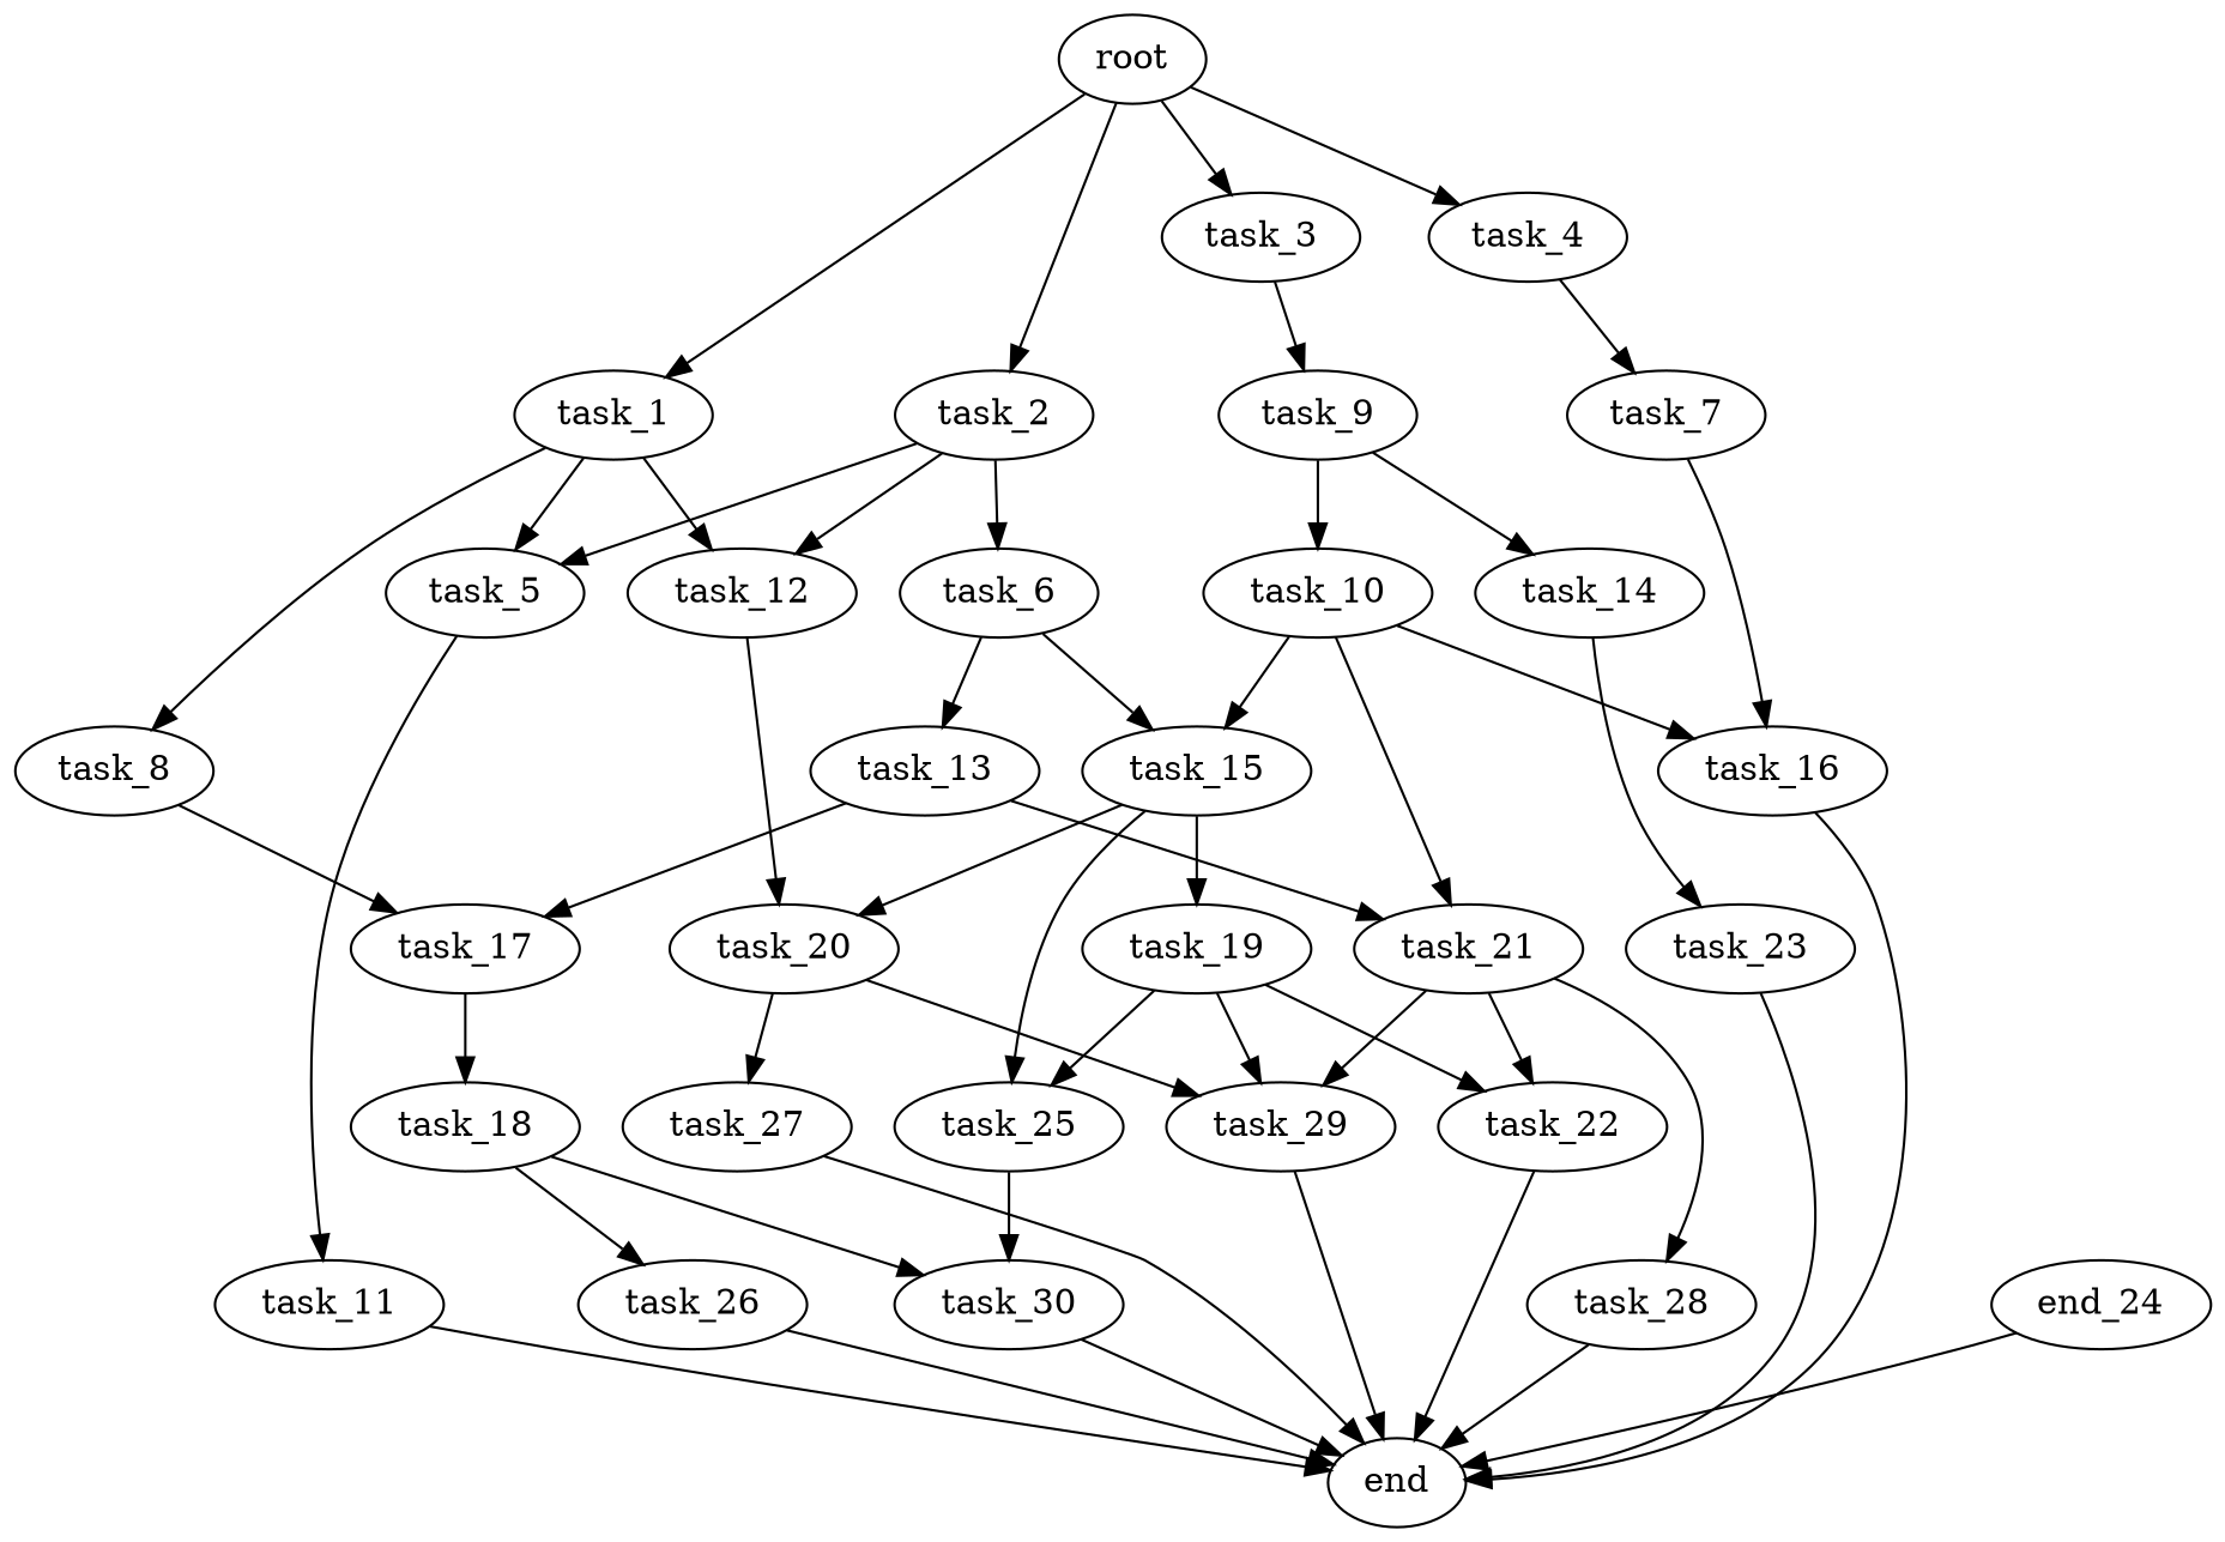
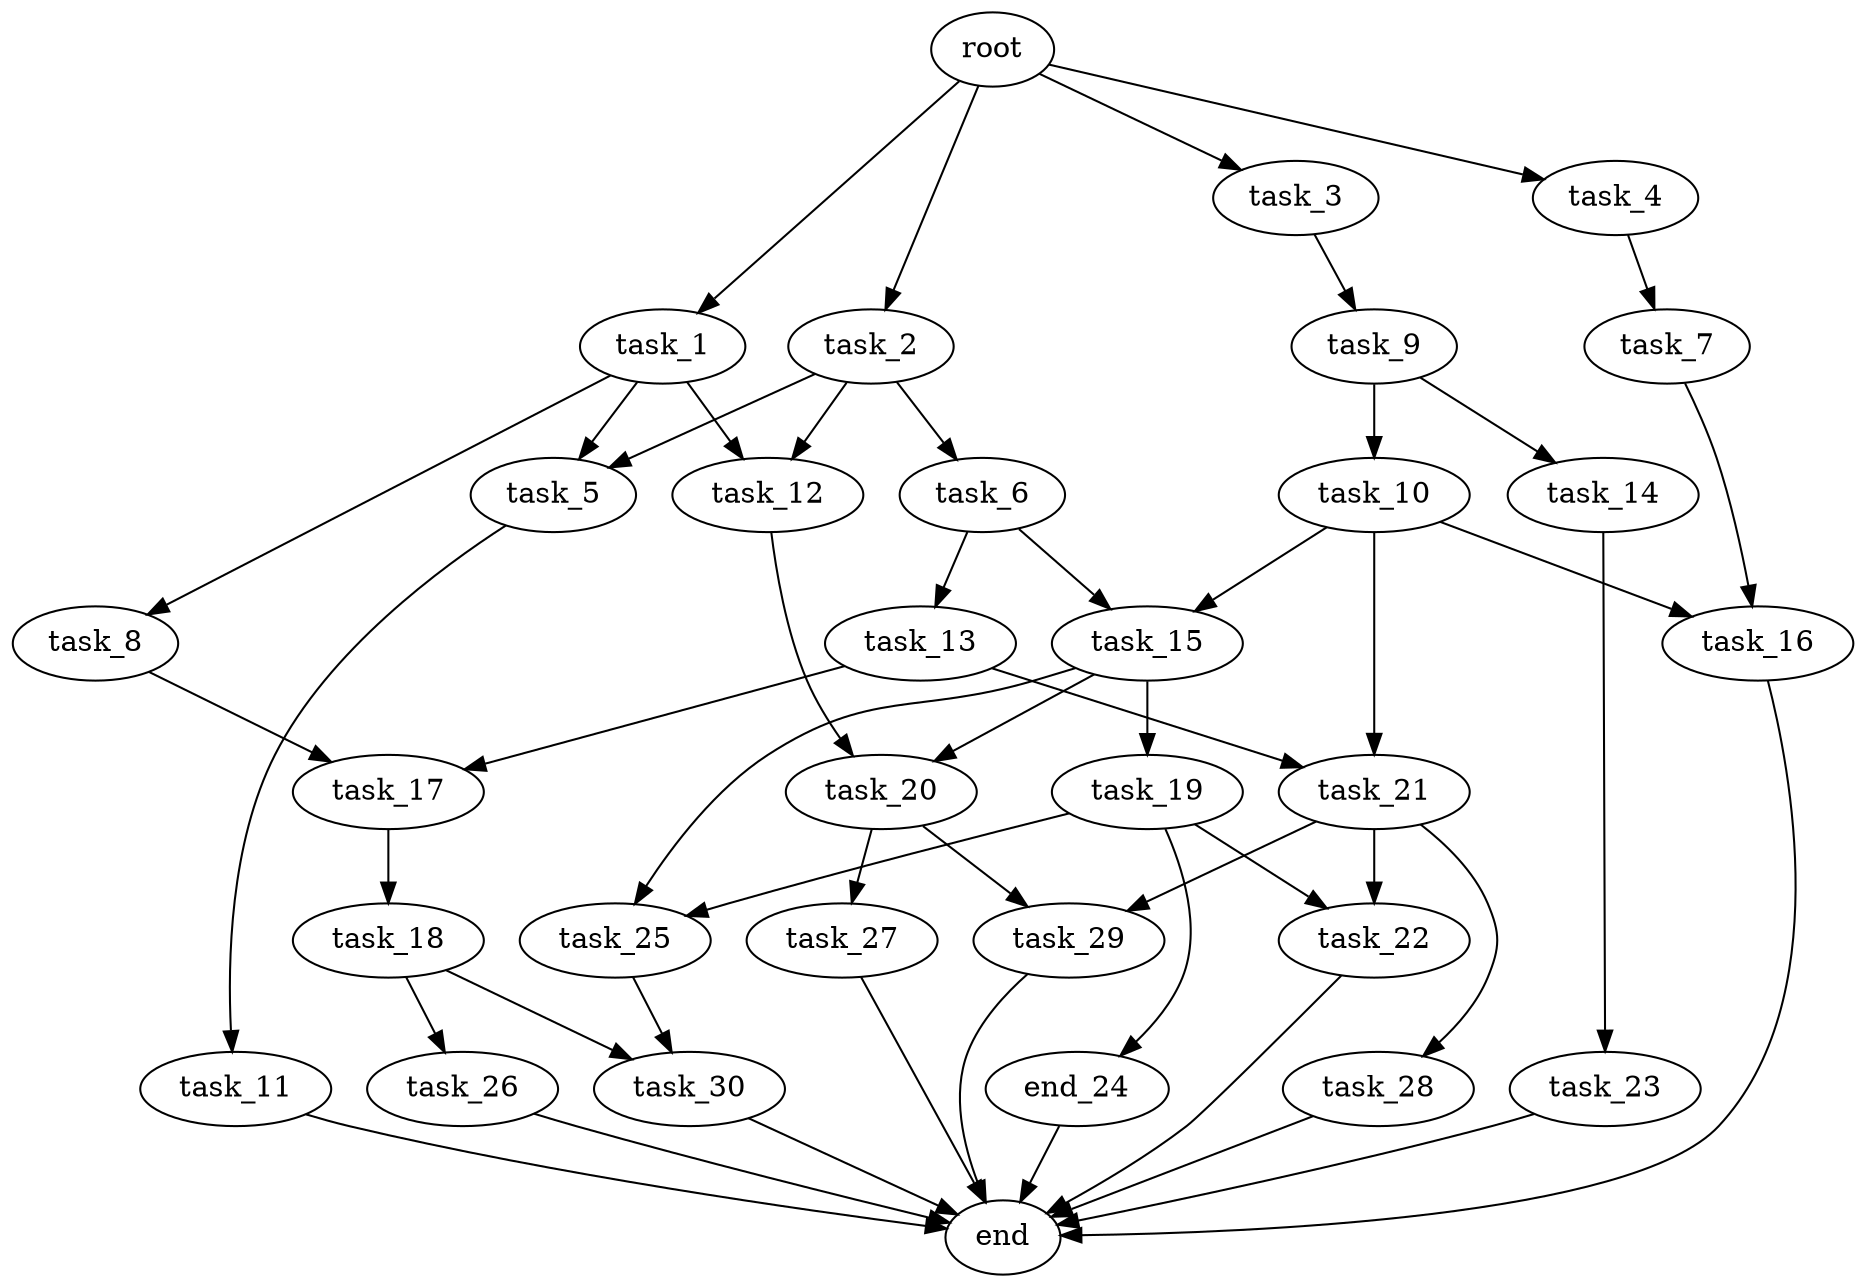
  digraph {
    root
    task_1
    task_2
    task_3
    task_4
    task_5
    task_8
    task_12
    task_6
    task_9
    task_7
    task_11
    task_17
    task_20
    task_13
    task_15
    task_10
    task_14
    task_16
    end
    task_21
    task_19
    task_25
    task_18
    task_23
    task_26
    task_30
    task_22
    task_29
    task_28
    task_27
    n32 [label=end_24]
    root -> task_1
    root -> task_2
    root -> task_3
    root -> task_4
    task_1 -> task_5
    task_1 -> task_8
    task_1 -> task_12
    task_2 -> task_5
    task_2 -> task_12
    task_2 -> task_6
    task_3 -> task_9
    task_4 -> task_7
    task_5 -> task_11
    task_8 -> task_17
    task_12 -> task_20
    task_6 -> task_13
    task_6 -> task_15
    task_9 -> task_10
    task_9 -> task_14
    task_7 -> task_16
    task_11 -> end
    task_17 -> task_18
    task_20 -> task_29
    task_20 -> task_27
    task_13 -> task_17
    task_13 -> task_21
    task_15 -> task_20
    task_15 -> task_19
    task_15 -> task_25
    task_10 -> task_15
    task_10 -> task_16
    task_10 -> task_21
    task_14 -> task_23
    task_16 -> end
    task_21 -> task_22
    task_21 -> task_29
    task_21 -> task_28
    task_19 -> task_25
    task_19 -> task_22
-   task_19 -> task_29
+   task_19 -> n32
    task_25 -> task_30
    task_18 -> task_26
    task_18 -> task_30
    task_23 -> end
    task_26 -> end
    task_30 -> end
    task_22 -> end
    task_29 -> end
    task_28 -> end
    task_27 -> end
    n32 -> end
  }
